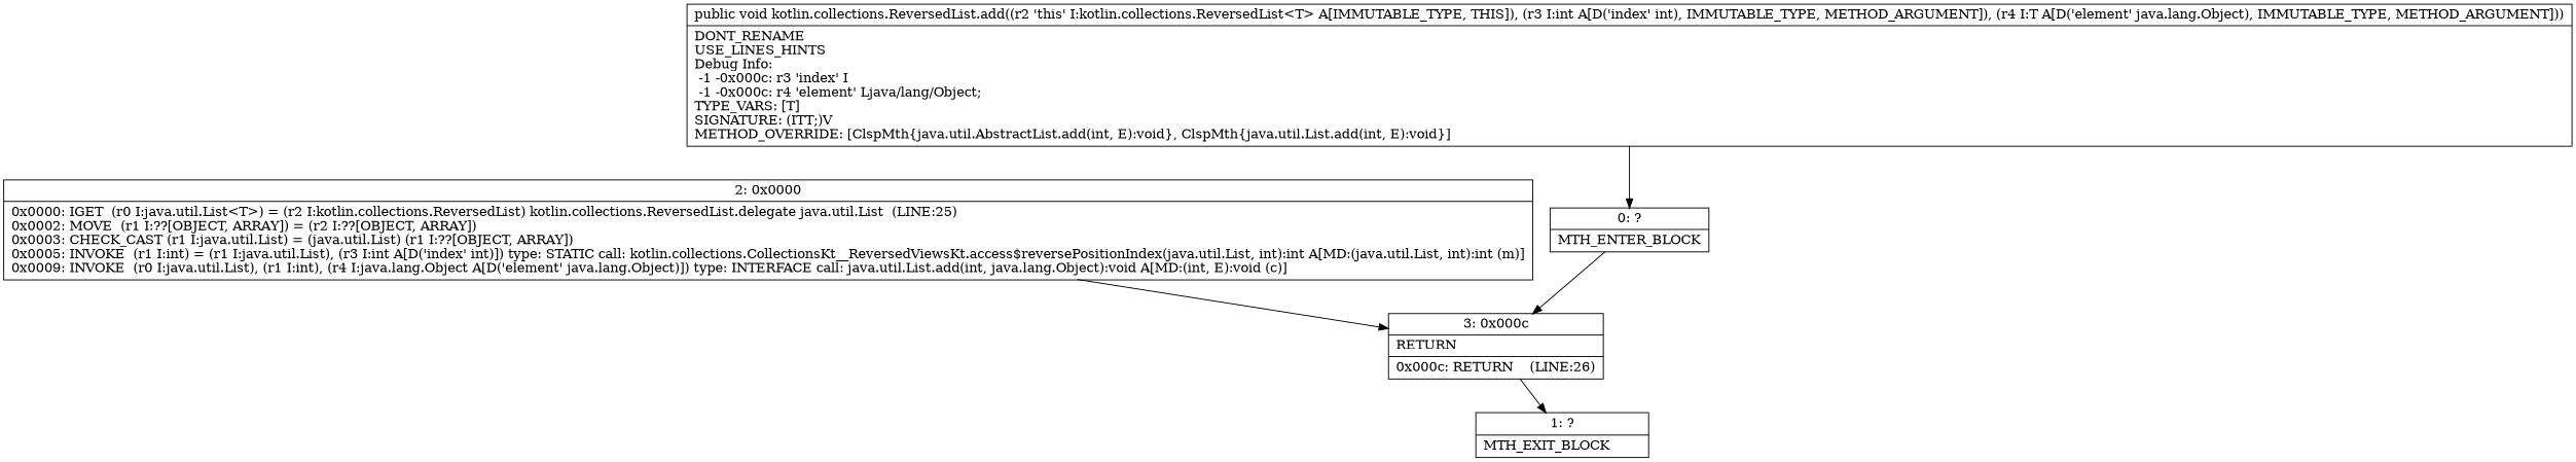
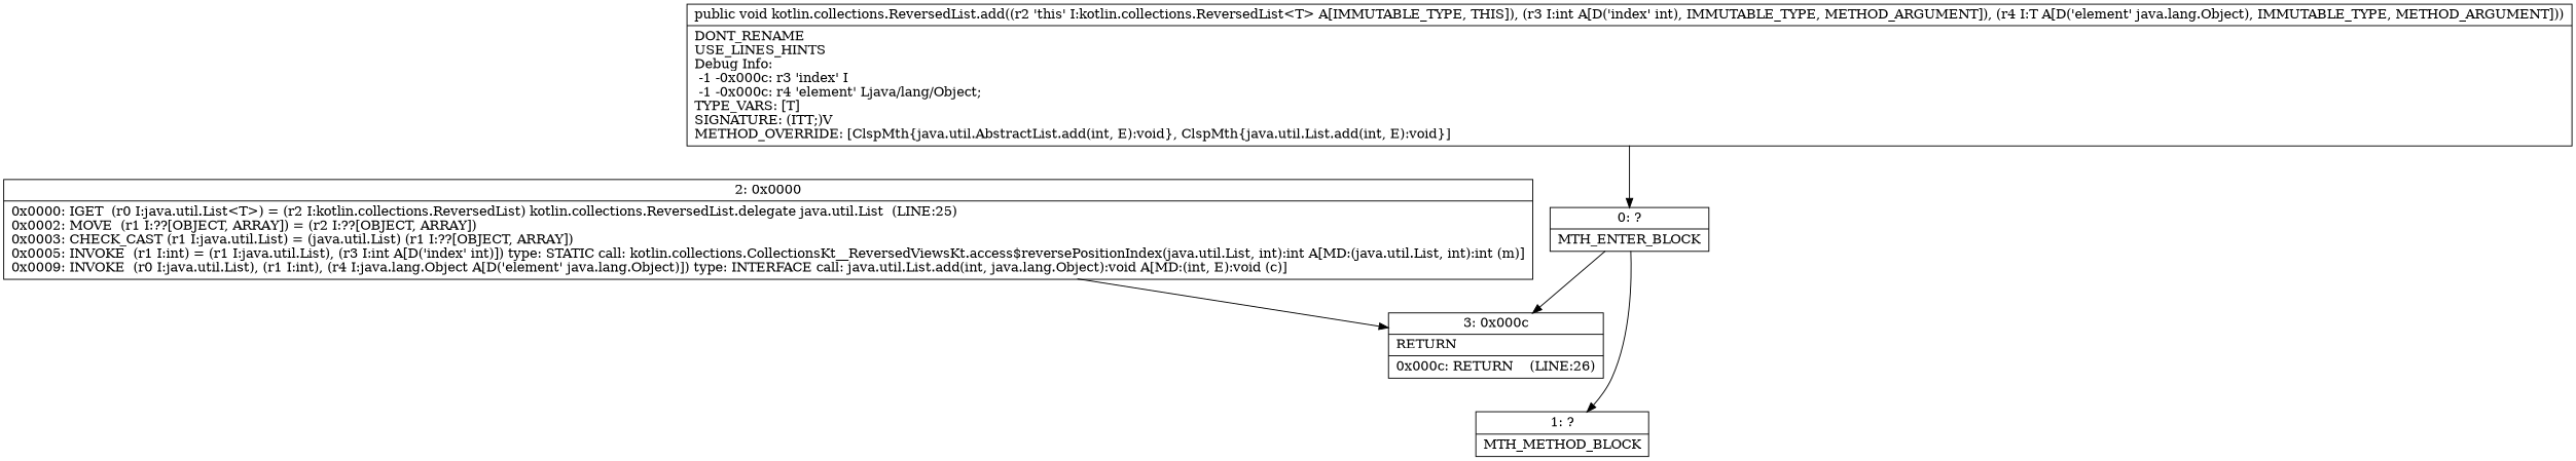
  digraph {
    node [shape=record]
    n1 [label="{0\:\ ?|MTH_ENTER_BLOCK\l}"]
    n2 [label="{3\:\ 0x000c|RETURN\l|0x000c: RETURN    (LINE:26)\l}"]
    n3 [label="{2\:\ 0x0000|0x0000: IGET  (r0 I:java.util.List\<T\>) = (r2 I:kotlin.collections.ReversedList) kotlin.collections.ReversedList.delegate java.util.List  (LINE:25)\l0x0002: MOVE  (r1 I:??[OBJECT, ARRAY]) = (r2 I:??[OBJECT, ARRAY]) \l0x0003: CHECK_CAST (r1 I:java.util.List) = (java.util.List) (r1 I:??[OBJECT, ARRAY]) \l0x0005: INVOKE  (r1 I:int) = (r1 I:java.util.List), (r3 I:int A[D('index' int)]) type: STATIC call: kotlin.collections.CollectionsKt__ReversedViewsKt.access$reversePositionIndex(java.util.List, int):int A[MD:(java.util.List, int):int (m)]\l0x0009: INVOKE  (r0 I:java.util.List), (r1 I:int), (r4 I:java.lang.Object A[D('element' java.lang.Object)]) type: INTERFACE call: java.util.List.add(int, java.lang.Object):void A[MD:(int, E):void (c)]\l}"]
-   n4 [label="{1\:\ ?|MTH_EXIT_BLOCK\l}"]
+   n4 [label="{1\:\ ?|MTH_METHOD_BLOCK\l}"]
    n5 [label="{public void kotlin.collections.ReversedList.add((r2 'this' I:kotlin.collections.ReversedList\<T\> A[IMMUTABLE_TYPE, THIS]), (r3 I:int A[D('index' int), IMMUTABLE_TYPE, METHOD_ARGUMENT]), (r4 I:T A[D('element' java.lang.Object), IMMUTABLE_TYPE, METHOD_ARGUMENT]))  | DONT_RENAME\lUSE_LINES_HINTS\lDebug Info:\l  \-1 \-0x000c: r3 'index' I\l  \-1 \-0x000c: r4 'element' Ljava\/lang\/Object;\lTYPE_VARS: [T]\lSIGNATURE: (ITT;)V\lMETHOD_OVERRIDE: [ClspMth\{java.util.AbstractList.add(int, E):void\}, ClspMth\{java.util.List.add(int, E):void\}]\l}"]
    n1 -> n2
-   n2 -> n4
+   n1 -> n4
    n3 -> n2
    n5 -> n1
  }
